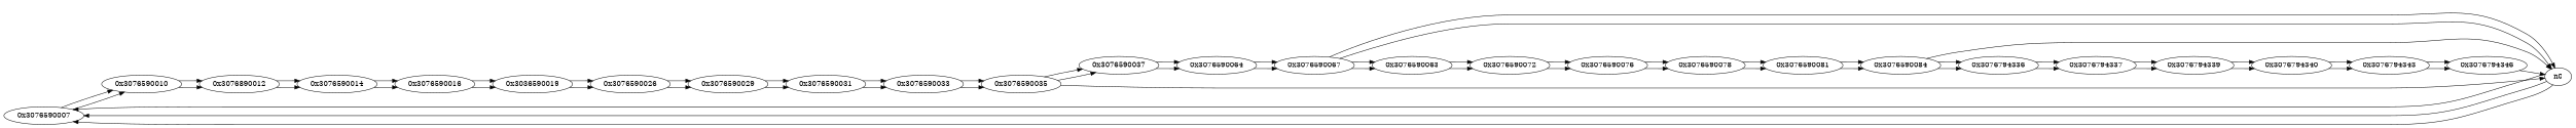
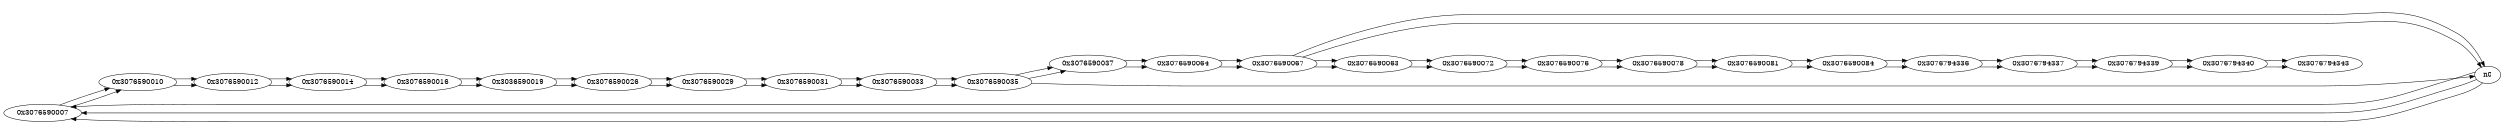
  digraph {
    rankdir=LR
    n1 [label="0x3076590007"]
    n2 [label="0x3076590010"]
-   n3 [label="0x3076890012"]
+   n3 [label="0x3076590012"]
    n4 [label="0x3076590014"]
    n5 [label="0x3076590016"]
    n6 [label="0x3036590019"]
    n7 [label="0x3076590026"]
    n8 [label="0x3076590029"]
    n9 [label="0x3076590031"]
    n10 [label="0x3076590033"]
    n11 [label="0x3076590035"]
    n12 [label="0x3076590037"]
    n0
    n13 [label="0x3076590064"]
    n14 [label="0x3076590067"]
    n15 [label="0x3076590063"]
    n16 [label="0x3076590072"]
    n17 [label="0x3076590076"]
    n18 [label="0x3076590078"]
    n19 [label="0x3076590081"]
    n20 [label="0x3076590084"]
    n21 [label="0x3076794336"]
    n22 [label="0x3076794337"]
    n23 [label="0x3076794339"]
    n24 [label="0x3076794340"]
    n25 [label="0x3076794343"]
-   n26 [label="0x3076794346"]
    n1 -> n2
    n1 -> n2
    n2 -> n3
    n2 -> n3
    n3 -> n4
    n3 -> n4
    n4 -> n5
    n4 -> n5
    n5 -> n6
    n5 -> n6
    n6 -> n7
    n6 -> n7
    n7 -> n8
    n7 -> n8
    n8 -> n9
    n8 -> n9
    n9 -> n10
    n9 -> n10
    n10 -> n11
    n10 -> n11
    n11 -> n12
    n11 -> n12
    n11 -> n0
    n12 -> n13
    n12 -> n13
    n0 -> n1
    n0 -> n1
    n0 -> n1
    n13 -> n14
    n13 -> n14
    n14 -> n0
    n14 -> n0
    n14 -> n15
    n14 -> n15
    n15 -> n16
    n15 -> n16
    n16 -> n17
    n16 -> n17
    n17 -> n18
    n17 -> n18
    n18 -> n19
    n18 -> n19
    n19 -> n20
    n19 -> n20
-   n20 -> n0
    n20 -> n21
    n20 -> n21
    n21 -> n22
    n21 -> n22
    n22 -> n23
    n22 -> n23
    n23 -> n24
    n23 -> n24
    n24 -> n25
    n24 -> n25
-   n25 -> n26
-   n25 -> n26
-   n26 -> n0
  }
